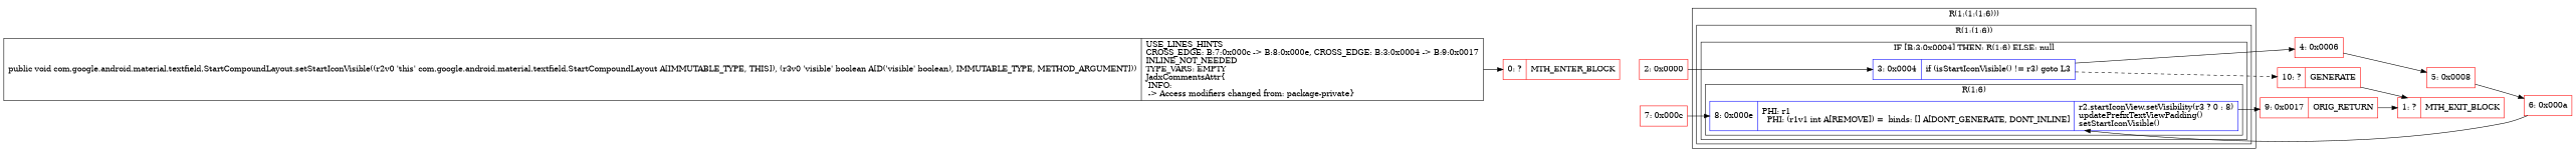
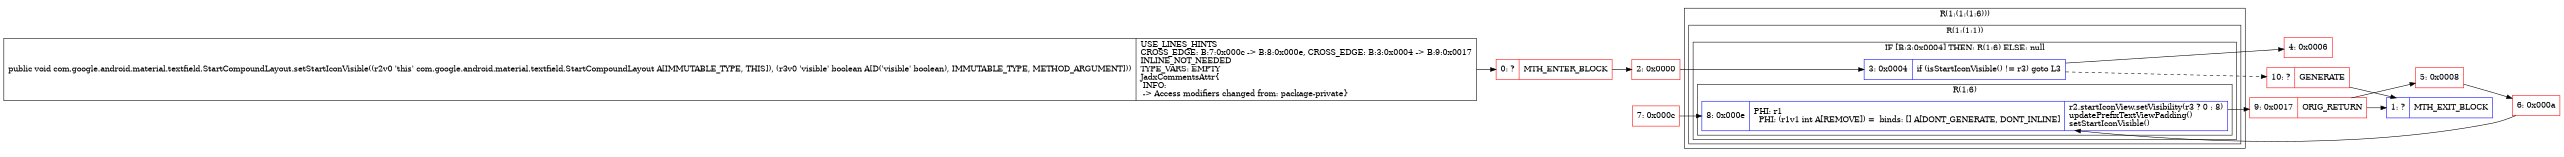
  digraph {
    rankdir=LR
    node [color=red shape=record]
    n1 [color=blue label="{8\:\ 0x000e|PHI: r1 \l  PHI: (r1v1 int A[REMOVE]) =  binds: [] A[DONT_GENERATE, DONT_INLINE]\l|r2.startIconView.setVisibility(r3 ? 0 : 8)\lupdatePrefixTextViewPadding()\lsetStartIconVisible()\l}"]
    n2 [color=blue label="{3\:\ 0x0004|if (isStartIconVisible() != r3) goto L3\l}"]
    n3 [label="{9\:\ 0x0017|ORIG_RETURN\l}"]
    n4 [label="{4\:\ 0x0006}"]
    n5 [label="{10\:\ ?|GENERATE\l}"]
    n6 [label="{5\:\ 0x0008}"]
-   n7 [label="{1\:\ ?|MTH_EXIT_BLOCK\l}"]
+   n7 [color=blue label="{1\:\ ?|MTH_EXIT_BLOCK\l}"]
    n8 [label="{0\:\ ?|MTH_ENTER_BLOCK\l}"]
    n9 [label="{2\:\ 0x0000}"]
    n10 [label="{6\:\ 0x000a}"]
    n11 [label="{7\:\ 0x000c}"]
    n12 [label="{public void com.google.android.material.textfield.StartCompoundLayout.setStartIconVisible((r2v0 'this' com.google.android.material.textfield.StartCompoundLayout A[IMMUTABLE_TYPE, THIS]), (r3v0 'visible' boolean A[D('visible' boolean), IMMUTABLE_TYPE, METHOD_ARGUMENT]))  | USE_LINES_HINTS\lCROSS_EDGE: B:7:0x000c \-\> B:8:0x000e, CROSS_EDGE: B:3:0x0004 \-\> B:9:0x0017\lINLINE_NOT_NEEDED\lTYPE_VARS: EMPTY\lJadxCommentsAttr\{\l INFO: \l \-\> Access modifiers changed from: package\-private\}\l}" color=""]
    subgraph cluster_1 {
      label="R(1:(1:(1:6)))"
      subgraph cluster_2 {
-       label="R(1:(1:6))"
+       label="R(1:(1:1))"
        subgraph cluster_3 {
          label="IF [B:3:0x0004] THEN: R(1:6) ELSE: null"
          n2
          subgraph cluster_4 {
            label="R(1:6)"
            n1
          }
        }
      }
    }
    n1 -> n3
    n2 -> n4
    n2 -> n5 [style=dashed]
    n3 -> n7
-   n4 -> n6
+   n3 -> n6
    n5 -> n7
    n6 -> n10
+   n8 -> n9
    n9 -> n2
    n10 -> n1
    n11 -> n1
    n12 -> n8
  }
